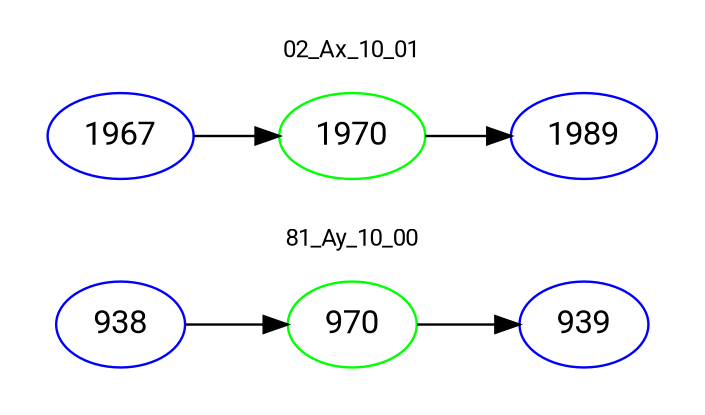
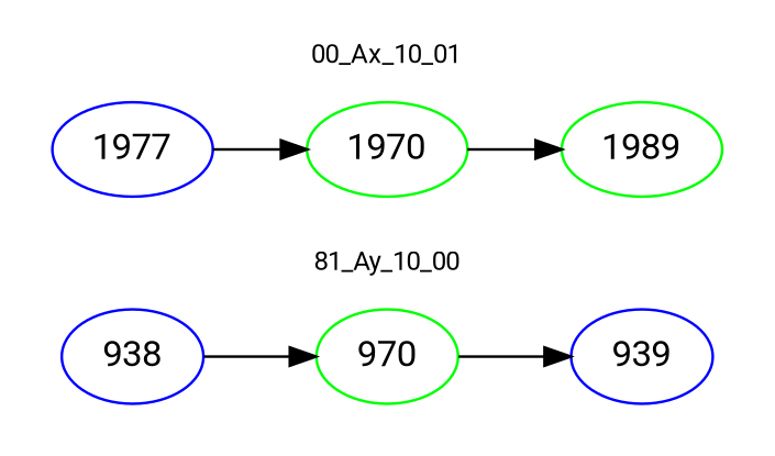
  digraph {
    fontname=Roboto
    rankdir=LR
    node [color=blue fontname=Roboto]
    edge [color=black fontname=Roboto]
    n1 [label=938]
    n2 [color=green label=970]
    n3 [label=939]
-   n4 [label=1967]
+   n4 [label=1977]
    n5 [color=green label=1970]
-   n6 [label=1989]
+   n6 [color=green label=1989]
    subgraph cluster_1 {
      color=white
      fontsize=10
      label="81_Ay_10_00"
      n1
      n2
      n3
    }
    subgraph cluster_2 {
      color=white
      fontsize=10
-     label="02_Ax_10_01"
+     label="00_Ax_10_01"
      n4
      n5
      n6
    }
    n1 -> n2
    n2 -> n3
    n4 -> n5
    n5 -> n6
  }
